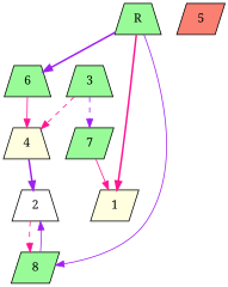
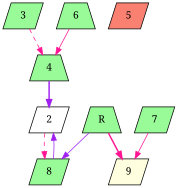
  digraph {
    fontname="Noto Serif"
    node [fillcolor=palegreen fontname="Noto Serif" shape=parallelogram style=filled]
    edge [color=deeppink fontname="Noto Serif" style=solid]
-   2 [fillcolor=white shape=trapezium]
+   2 [fillcolor=white]
    8
-   3 [shape=trapezium]
-   4 [fillcolor=lightyellow shape=trapezium]
+   3
+   4 [shape=trapezium]
    7
-   1 [fillcolor=lightyellow]
+   1 [fillcolor=lightyellow label=9]
    5 [fillcolor=salmon]
    6 [shape=trapezium]
    R [shape=trapezium]
    2 -> 8 [style=dashed]
    8 -> 2 [color=purple]
    3 -> 4 [style=dashed]
-   3 -> 7 [color=purple style=dashed]
    4 -> 2 [color=purple style=bold]
    7 -> 1
    6 -> 4
    R -> 8 [color=purple]
    R -> 1 [style=bold]
-   R -> 6 [color=purple style=bold]
  }
